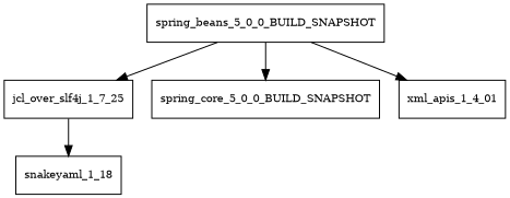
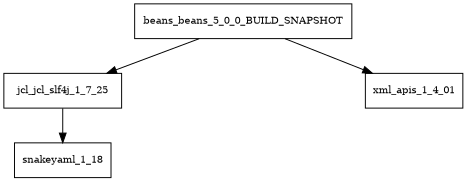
  digraph {
    node [fontsize=10.0 shape=box]
-   spring_beans_5_0_0_BUILD_SNAPSHOT
-   jcl_over_slf4j_1_7_25
-   spring_core_5_0_0_BUILD_SNAPSHOT
+   spring_beans_5_0_0_BUILD_SNAPSHOT [label=beans_beans_5_0_0_BUILD_SNAPSHOT]
+   jcl_over_slf4j_1_7_25 [label=jcl_jcl_slf4j_1_7_25]
    xml_apis_1_4_01
    snakeyaml_1_18
    spring_beans_5_0_0_BUILD_SNAPSHOT -> jcl_over_slf4j_1_7_25
-   spring_beans_5_0_0_BUILD_SNAPSHOT -> spring_core_5_0_0_BUILD_SNAPSHOT
    spring_beans_5_0_0_BUILD_SNAPSHOT -> xml_apis_1_4_01
    jcl_over_slf4j_1_7_25 -> snakeyaml_1_18
  }
